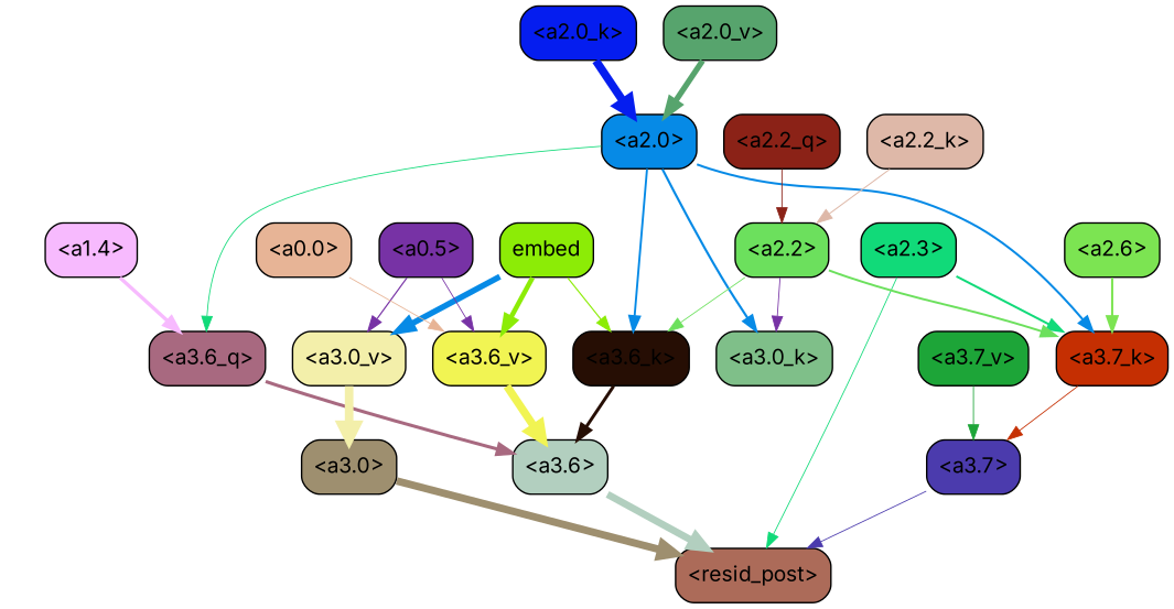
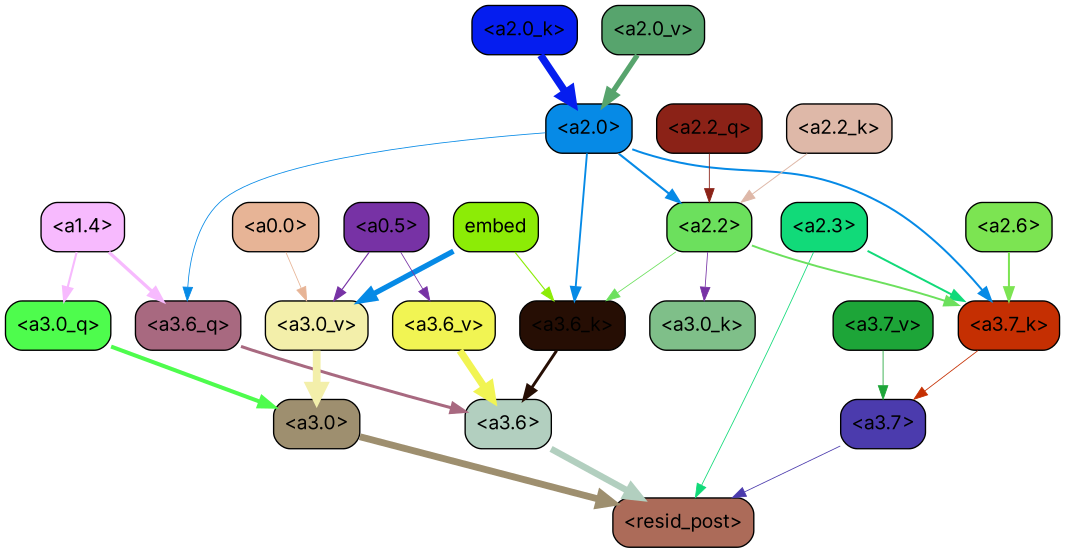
  strict digraph {
    fontname=Inter
    splines=true
    node [color=black fontname=Inter shape=box style="filled, rounded"]
    edge [color="#068ae6" fontname=Inter penwidth=0.6]
    "<a3.7>" [fillcolor="#4b3bad"]
    "<resid_post>" [fillcolor="#ac6b59"]
    "<a3.6>" [fillcolor="#b2cfbf"]
    "<a3.0>" [fillcolor="#9e8f6f"]
    "<a2.3>" [fillcolor="#11da79"]
    "<a3.7_k>" [fillcolor="#c52f02"]
    "<a3.6_q>" [fillcolor="#a86980"]
+   "<a3.0_q>" [fillcolor="#4efc4d"]
    "<a3.6_k>" [fillcolor="#260e04"]
    "<a3.0_k>" [fillcolor="#7fbf89"]
    "<a3.7_v>" [fillcolor="#1da538"]
    "<a3.6_v>" [fillcolor="#f1f453"]
    "<a3.0_v>" [fillcolor="#f3efaa"]
    "<a2.0>" [fillcolor="#068ae6"]
    "<a1.4>" [fillcolor="#f7bafe"]
    "<a2.6>" [fillcolor="#7ce452"]
    "<a2.2>" [fillcolor="#6ce05d"]
    embed [fillcolor="#8cec06"]
    "<a0.5>" [fillcolor="#7732a5"]
    "<a0.0>" [fillcolor="#e7b496"]
    "<a2.2_q>" [fillcolor="#8b2217"]
    "<a2.2_k>" [fillcolor="#deb8a8"]
    "<a2.0_k>" [fillcolor="#051def"]
    "<a2.0_v>" [fillcolor="#57a46d"]
    "<a3.7>" -> "<resid_post>" [color="#4b3bad"]
    "<a3.6>" -> "<resid_post>" [color="#b2cfbf" penwidth=4.749041676521301]
    "<a3.0>" -> "<resid_post>" [color="#9e8f6f" penwidth=5.004215121269226]
    "<a2.3>" -> "<resid_post>" [color="#11da79"]
    "<a2.3>" -> "<a3.7_k>" [color="#11da79" penwidth=1.4559586644172668]
    "<a3.7_k>" -> "<a3.7>" [color="#c52f02"]
    "<a3.6_q>" -> "<a3.6>" [color="#a86980" penwidth=2.199681341648102]
+   "<a3.0_q>" -> "<a3.0>" [color="#4efc4d" penwidth=2.9459195733070374]
    "<a3.6_k>" -> "<a3.6>" [color="#260e04" penwidth=2.13908451795578]
    "<a3.7_v>" -> "<a3.7>" [color="#1da538"]
    "<a3.6_v>" -> "<a3.6>" [color="#f1f453" penwidth=5.297133803367615]
    "<a3.0_v>" -> "<a3.0>" [color="#f3efaa" penwidth=5.680712580680847]
    "<a2.0>" -> "<a3.7_k>" [penwidth=1.4582423567771912]
-   "<a2.0>" -> "<a3.6_q>" [color="#11da79"]
+   "<a2.0>" -> "<a3.6_q>"
    "<a2.0>" -> "<a3.6_k>" [penwidth=1.3792681694030762]
-   "<a2.0>" -> "<a3.0_k>" [penwidth=1.5433646440505981]
+   "<a2.0>" -> "<a2.2>" [penwidth=1.5433646440505981]
    "<a1.4>" -> "<a3.6_q>" [color="#f7bafe" penwidth=2.407962203025818]
+   "<a1.4>" -> "<a3.0_q>" [color="#f7bafe" penwidth=1.5490156412124634]
    "<a2.6>" -> "<a3.7_k>" [color="#7ce452" penwidth=1.468173325061798]
    "<a2.2>" -> "<a3.7_k>" [color="#6ce05d" penwidth=1.4199435114860535]
    "<a2.2>" -> "<a3.6_k>" [color="#6ce05d"]
    "<a2.2>" -> "<a3.0_k>" [color="#7732a5"]
    embed -> "<a3.6_k>" [color="#8cec06" penwidth=0.8273519277572632]
-   embed -> "<a3.6_v>" [color="#8cec06" penwidth=3.2414157912135124]
    embed -> "<a3.0_v>" [penwidth=3.929257571697235]
    "<a0.5>" -> "<a3.6_v>" [color="#7732a5"]
    "<a0.5>" -> "<a3.0_v>" [color="#7732a5" penwidth=0.8535017371177673]
-   "<a0.0>" -> "<a3.6_v>" [color="#e7b496"]
+   "<a0.0>" -> "<a3.0_v>" [color="#e7b496"]
    "<a2.2_q>" -> "<a2.2>" [color="#8b2217" penwidth=0.6301735639572144]
    "<a2.2_k>" -> "<a2.2>" [color="#deb8a8" penwidth=0.7200896441936493]
    "<a2.0_k>" -> "<a2.0>" [color="#051def" penwidth=5.423068851232529]
    "<a2.0_v>" -> "<a2.0>" [color="#57a46d" penwidth=3.7890332341194153]
  }
